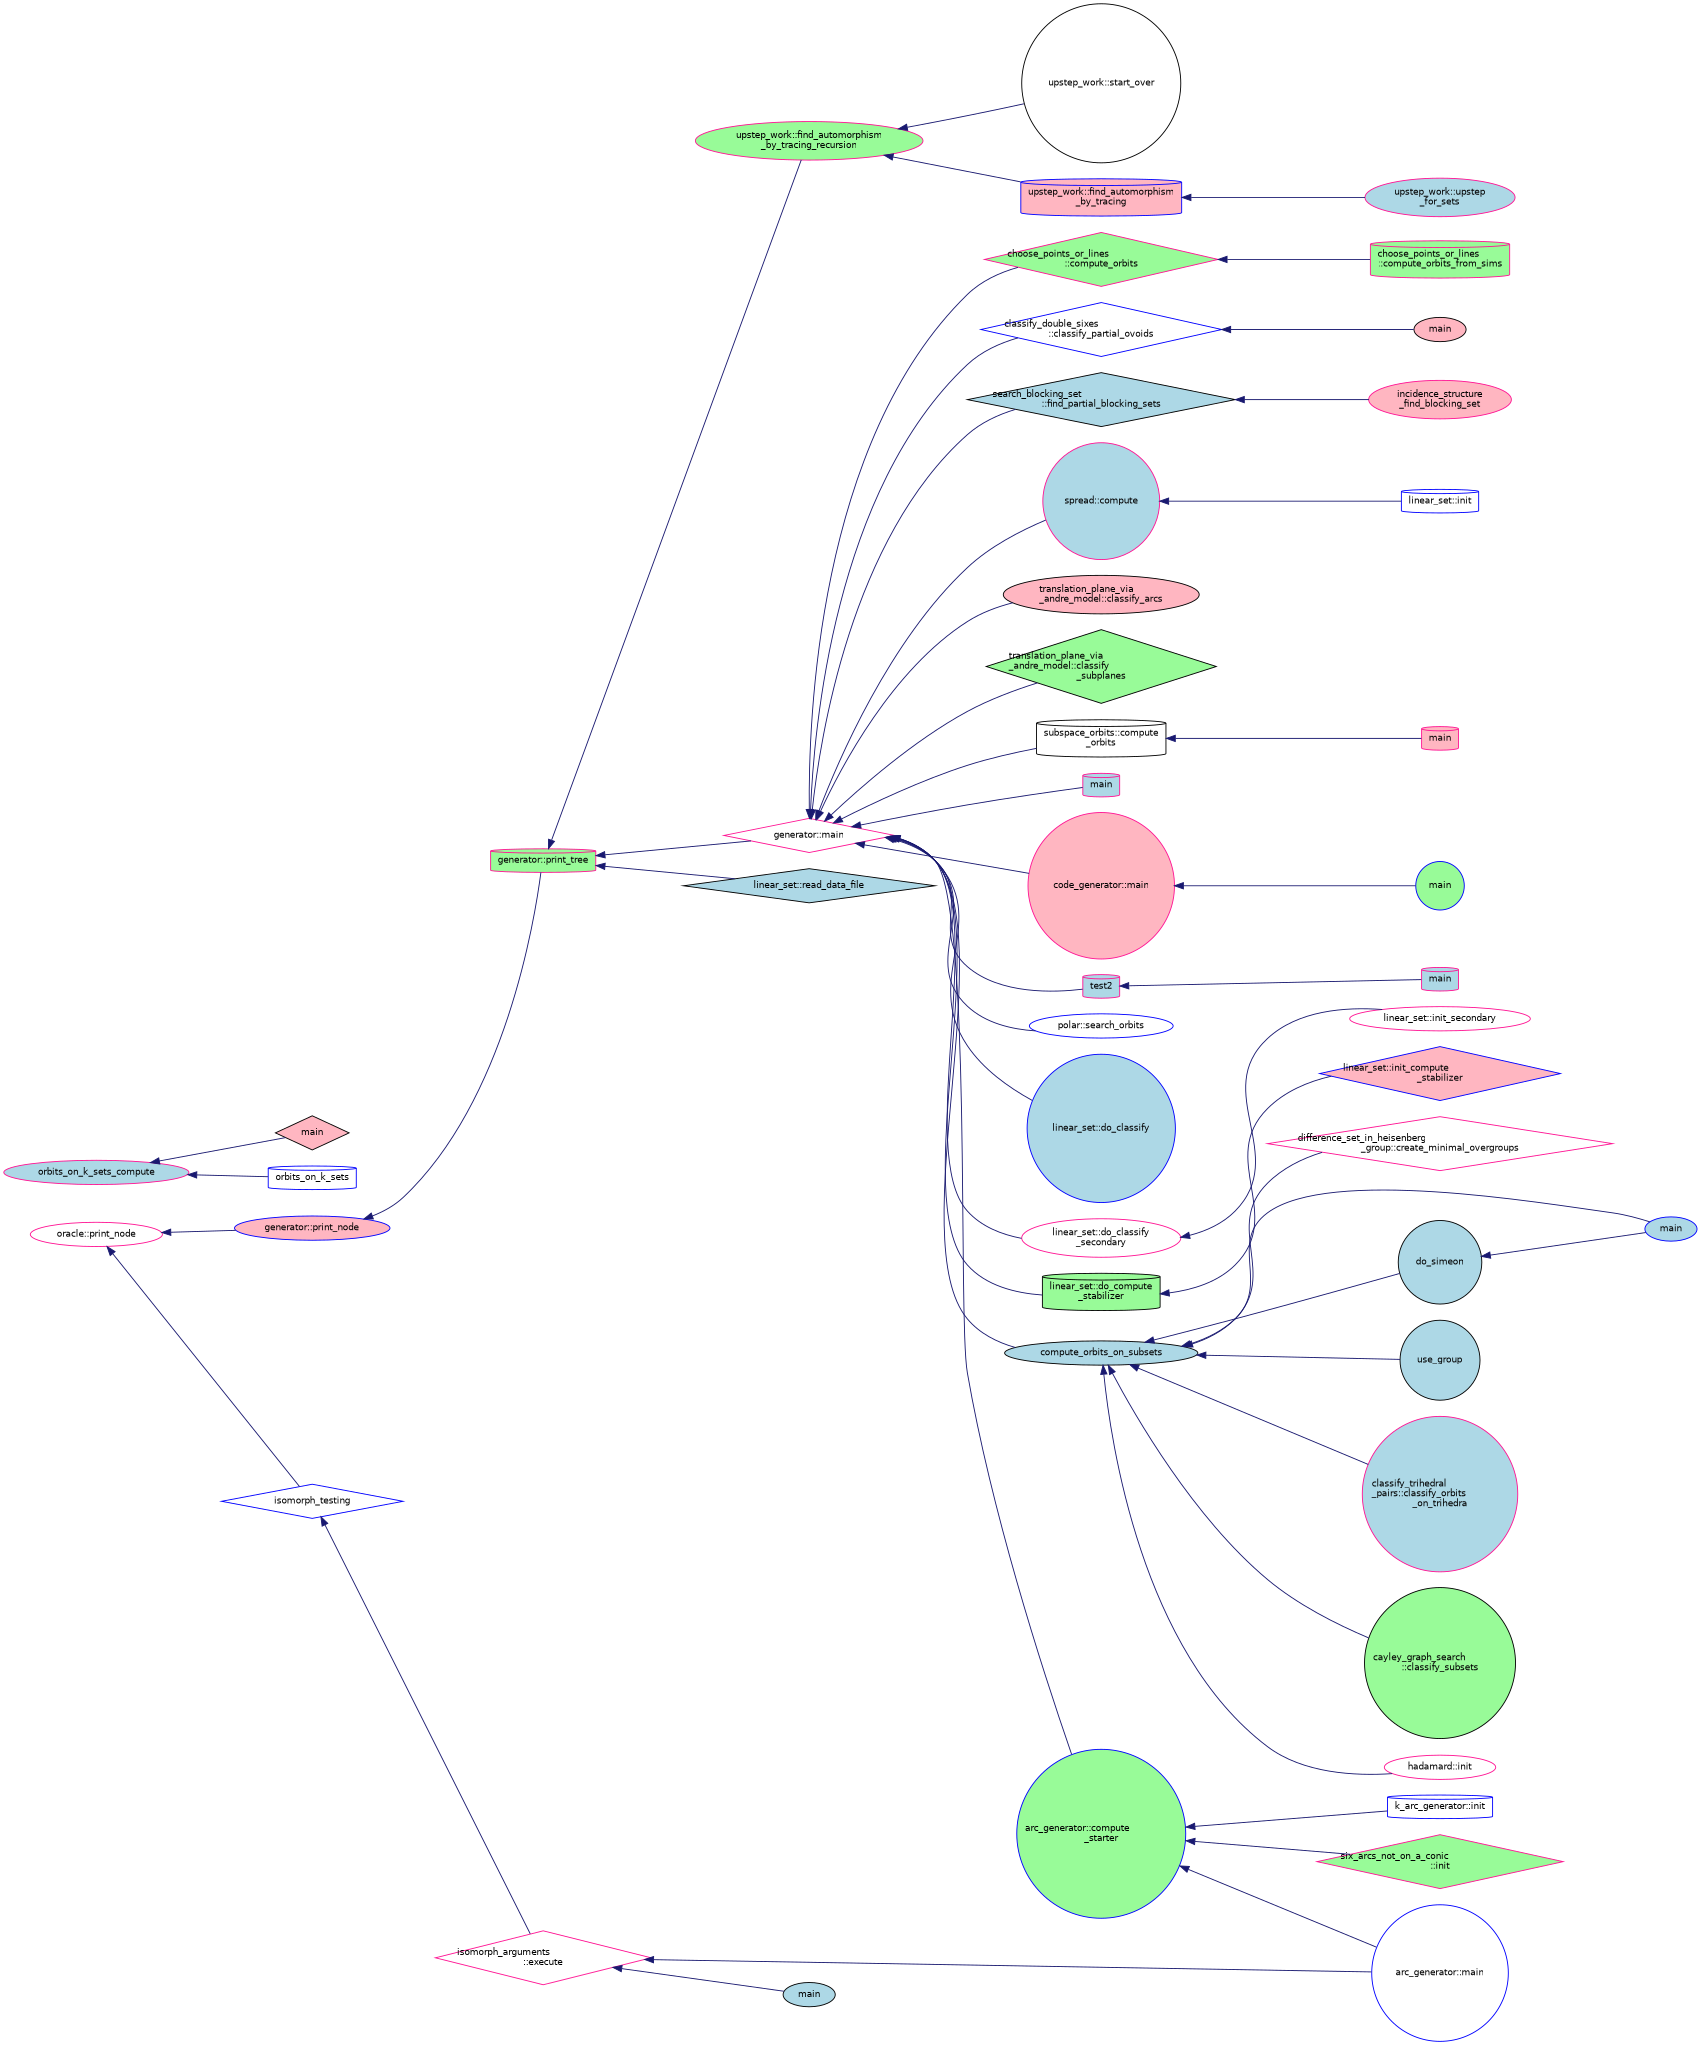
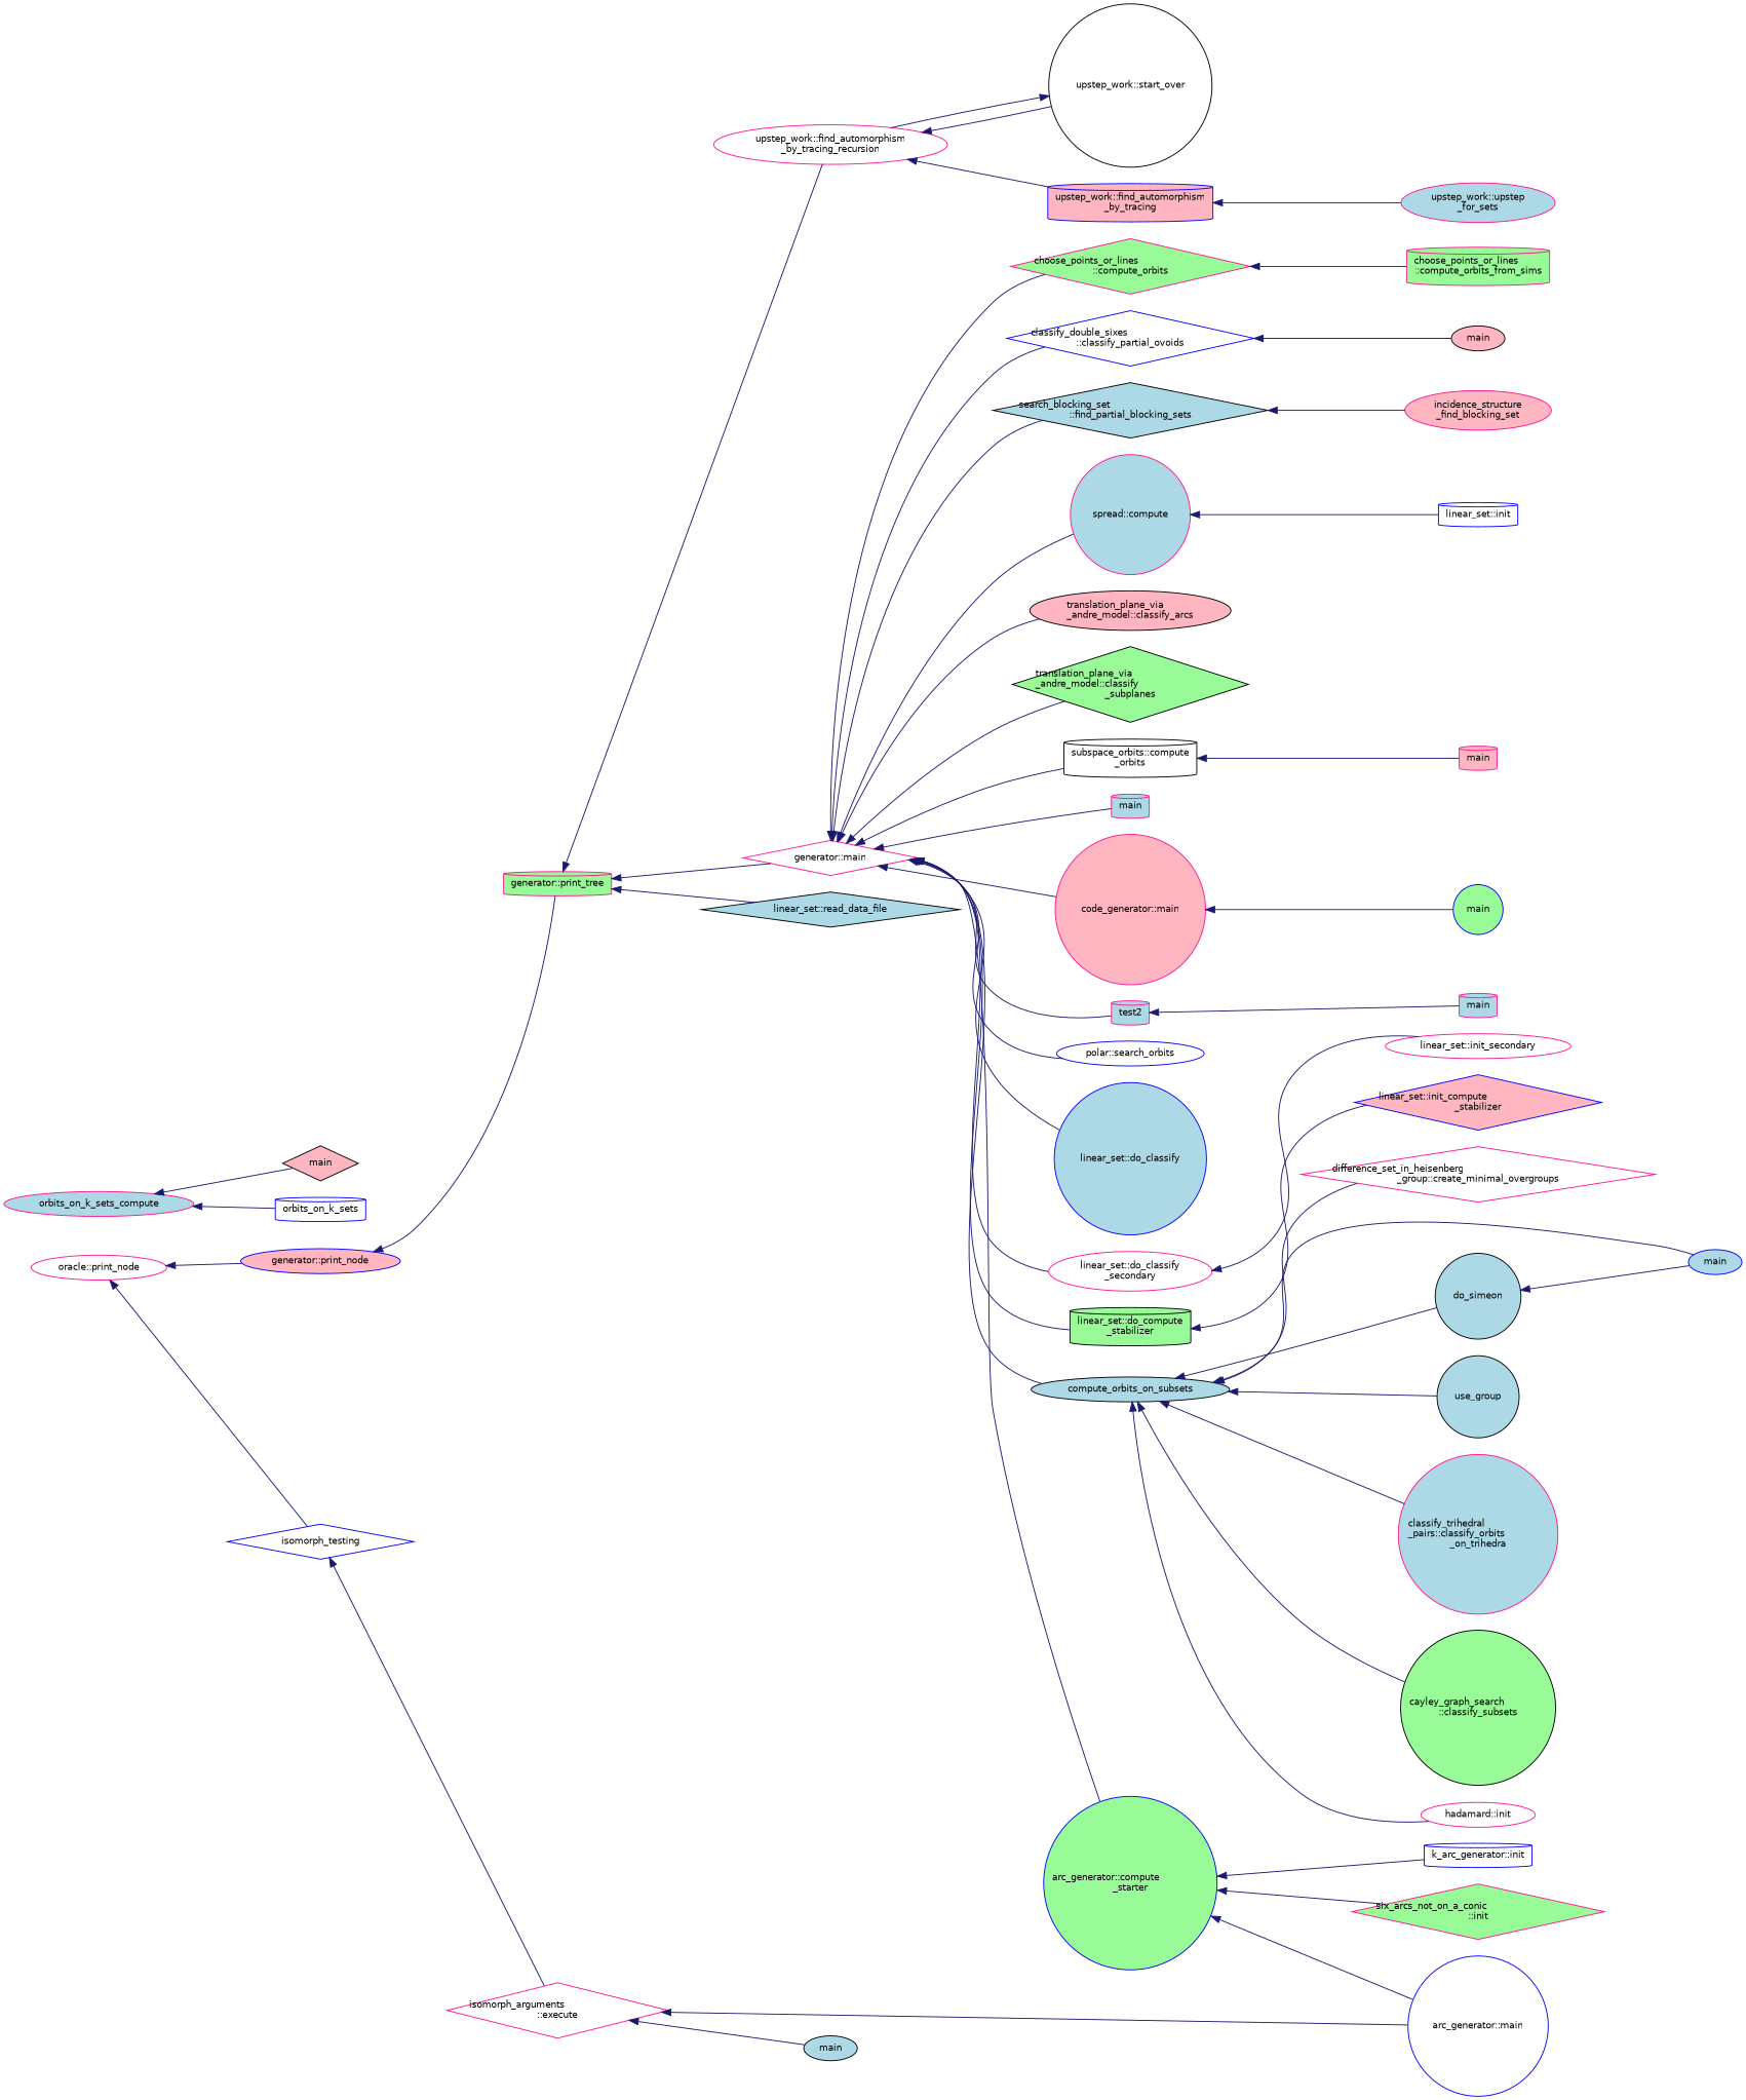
  digraph {
    rankdir=LR
    node [color=deeppink fillcolor=white fontname=Helvetica fontsize=10 shape=ellipse style=filled]
    edge [color=midnightblue dir=back fontname=Helvetica fontsize=10 labelfontname=Helvetica labelfontsize=10 style=solid]
    n1 [fontcolor=black height=0.2 label="oracle::print_node" width=0.4]
    n2 [color=blue fillcolor=lightpink height=0.2 label="generator::print_node" width=0.4]
    n3 [color=blue height=0.2 label=isomorph_testing shape=diamond width=0.4]
    n4 [fillcolor=palegreen height=0.2 label="generator::print_tree" shape=cylinder width=0.4]
    n5 [height=0.2 label="isomorph_arguments\l::execute" shape=diamond width=0.4]
    n6 [color=black fillcolor=lightblue height=0.2 label="linear_set::read_data_file" shape=diamond width=0.4]
    n7 [height=0.2 label="generator::main" shape=diamond width=0.4]
-   n8 [fillcolor=palegreen height=0.2 label="upstep_work::find_automorphism\l_by_tracing_recursion" width=0.4]
+   n8 [height=0.2 label="upstep_work::find_automorphism\l_by_tracing_recursion" width=0.4]
    n9 [fillcolor=lightblue height=0.2 label=main shape=cylinder width=0.4]
    n10 [fillcolor=lightpink height=0.2 label="code_generator::main" shape=circle width=0.4]
    n11 [fillcolor=lightblue height=0.2 label=test2 shape=cylinder width=0.4]
    n12 [color=blue height=0.2 label="polar::search_orbits" width=0.4]
    n13 [color=blue fillcolor=lightblue height=0.2 label="linear_set::do_classify" shape=circle width=0.4]
    n14 [height=0.2 label="linear_set::do_classify\l_secondary" width=0.4]
    n15 [color=black fillcolor=palegreen height=0.2 label="linear_set::do_compute\l_stabilizer" shape=cylinder width=0.4]
    n16 [color=black fillcolor=lightblue height=0.2 label=compute_orbits_on_subsets width=0.4]
    n17 [color=blue fillcolor=palegreen height=0.2 label="arc_generator::compute\l_starter" shape=circle width=0.4]
    n18 [fillcolor=palegreen height=0.2 label="choose_points_or_lines\l::compute_orbits" shape=diamond width=0.4]
    n19 [color=blue height=0.2 label="classify_double_sixes\l::classify_partial_ovoids" shape=diamond width=0.4]
    n20 [color=black fillcolor=lightblue height=0.2 label="search_blocking_set\l::find_partial_blocking_sets" shape=diamond width=0.4]
    n21 [fillcolor=lightblue height=0.2 label="spread::compute" shape=circle width=0.4]
    n22 [color=black fillcolor=lightpink height=0.2 label="translation_plane_via\l_andre_model::classify_arcs" width=0.4]
    n23 [color=black fillcolor=palegreen height=0.2 label="translation_plane_via\l_andre_model::classify\l_subplanes" shape=diamond width=0.4]
    n24 [color=black height=0.2 label="subspace_orbits::compute\l_orbits" shape=cylinder width=0.4]
    n25 [color=blue fillcolor=lightpink height=0.2 label="upstep_work::find_automorphism\l_by_tracing" shape=cylinder width=0.4]
    n26 [color=black height=0.2 label="upstep_work::start_over" shape=circle width=0.4]
    n27 [color=blue fillcolor=palegreen height=0.2 label=main shape=circle width=0.4]
    n28 [fillcolor=lightblue height=0.2 label=main shape=cylinder width=0.4]
    n29 [height=0.2 label="linear_set::init_secondary" width=0.4]
    n30 [color=blue fillcolor=lightpink height=0.2 label="linear_set::init_compute\l_stabilizer" shape=diamond width=0.4]
    n31 [color=black fillcolor=palegreen height=0.2 label="cayley_graph_search\l::classify_subsets" shape=circle width=0.4]
    n32 [height=0.2 label="hadamard::init" width=0.4]
    n33 [height=0.2 label="difference_set_in_heisenberg\l_group::create_minimal_overgroups" shape=diamond width=0.4]
    n34 [color=blue fillcolor=lightblue height=0.2 label=main width=0.4]
    n35 [color=black fillcolor=lightblue height=0.2 label=do_simeon shape=circle width=0.4]
    n36 [color=black fillcolor=lightblue height=0.2 label=use_group shape=circle width=0.4]
    n37 [fillcolor=lightblue height=0.2 label="classify_trihedral\l_pairs::classify_orbits\l_on_trihedra" shape=circle width=0.4]
    n38 [fillcolor=lightblue height=0.2 label=orbits_on_k_sets_compute width=0.4]
    n39 [color=black fillcolor=lightpink height=0.2 label=main shape=diamond width=0.4]
    n40 [color=blue height=0.2 label=orbits_on_k_sets shape=cylinder width=0.4]
    n41 [color=blue height=0.2 label="arc_generator::main" shape=circle width=0.4]
    n42 [color=blue height=0.2 label="k_arc_generator::init" shape=cylinder width=0.4]
    n43 [fillcolor=palegreen height=0.2 label="six_arcs_not_on_a_conic\l::init" shape=diamond width=0.4]
    n44 [fillcolor=palegreen height=0.2 label="choose_points_or_lines\l::compute_orbits_from_sims" shape=cylinder width=0.4]
    n45 [color=black fillcolor=lightpink height=0.2 label=main width=0.4]
    n46 [fillcolor=lightpink height=0.2 label="incidence_structure\l_find_blocking_set" width=0.4]
    n47 [color=blue height=0.2 label="linear_set::init" shape=cylinder width=0.4]
    n48 [fillcolor=lightpink height=0.2 label=main shape=cylinder width=0.4]
    n49 [fillcolor=lightblue height=0.2 label="upstep_work::upstep\l_for_sets" width=0.4]
    n50 [color=black fillcolor=lightblue height=0.2 label=main width=0.4]
    n1 -> n2
    n1 -> n3
    n2 -> n4
    n3 -> n5
    n4 -> n6
    n4 -> n7
    n4 -> n8
    n5 -> n41
    n5 -> n50
    n7 -> n9
    n7 -> n10
    n7 -> n11
    n7 -> n12
    n7 -> n13
    n7 -> n14
    n7 -> n15
    n7 -> n16
    n7 -> n17
    n7 -> n18
    n7 -> n19
    n7 -> n20
    n7 -> n21
    n7 -> n22
    n7 -> n23
    n7 -> n24
    n8 -> n25
    n8 -> n26
    n10 -> n27
    n11 -> n28
    n14 -> n29
    n15 -> n30
    n16 -> n31
    n16 -> n32
    n16 -> n33
    n16 -> n34
    n16 -> n35
    n16 -> n36
    n16 -> n37
    n17 -> n41
    n17 -> n42
    n17 -> n43
    n18 -> n44
    n19 -> n45
    n20 -> n46
    n21 -> n47
    n24 -> n48
    n25 -> n49
+   n26 -> n8
    n35 -> n34
    n38 -> n39
    n38 -> n40
  }
